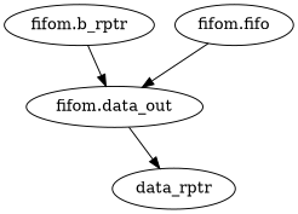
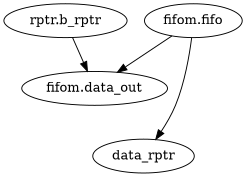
  strict digraph {
    node [complexity=0 rank=0.0]
    "fifom.data_out" [importance=0.0609217132737]
    n2 [importance=0.0267806157227 label=data_rptr]
-   "fifom.b_rptr" [complexity=4 importance=0.0777812733518 rank=0.0194453183379]
+   "fifom.b_rptr" [complexity=4 importance=0.0777812733518 rank=0.0194453183379 label="rptr.b_rptr"]
    "fifom.fifo" [complexity=4 importance=0.0929150050319 rank=0.023228751258]
-   "fifom.data_out" -> n2
+   "fifom.fifo" -> n2
    "fifom.b_rptr" -> "fifom.data_out"
    "fifom.fifo" -> "fifom.data_out"
  }
